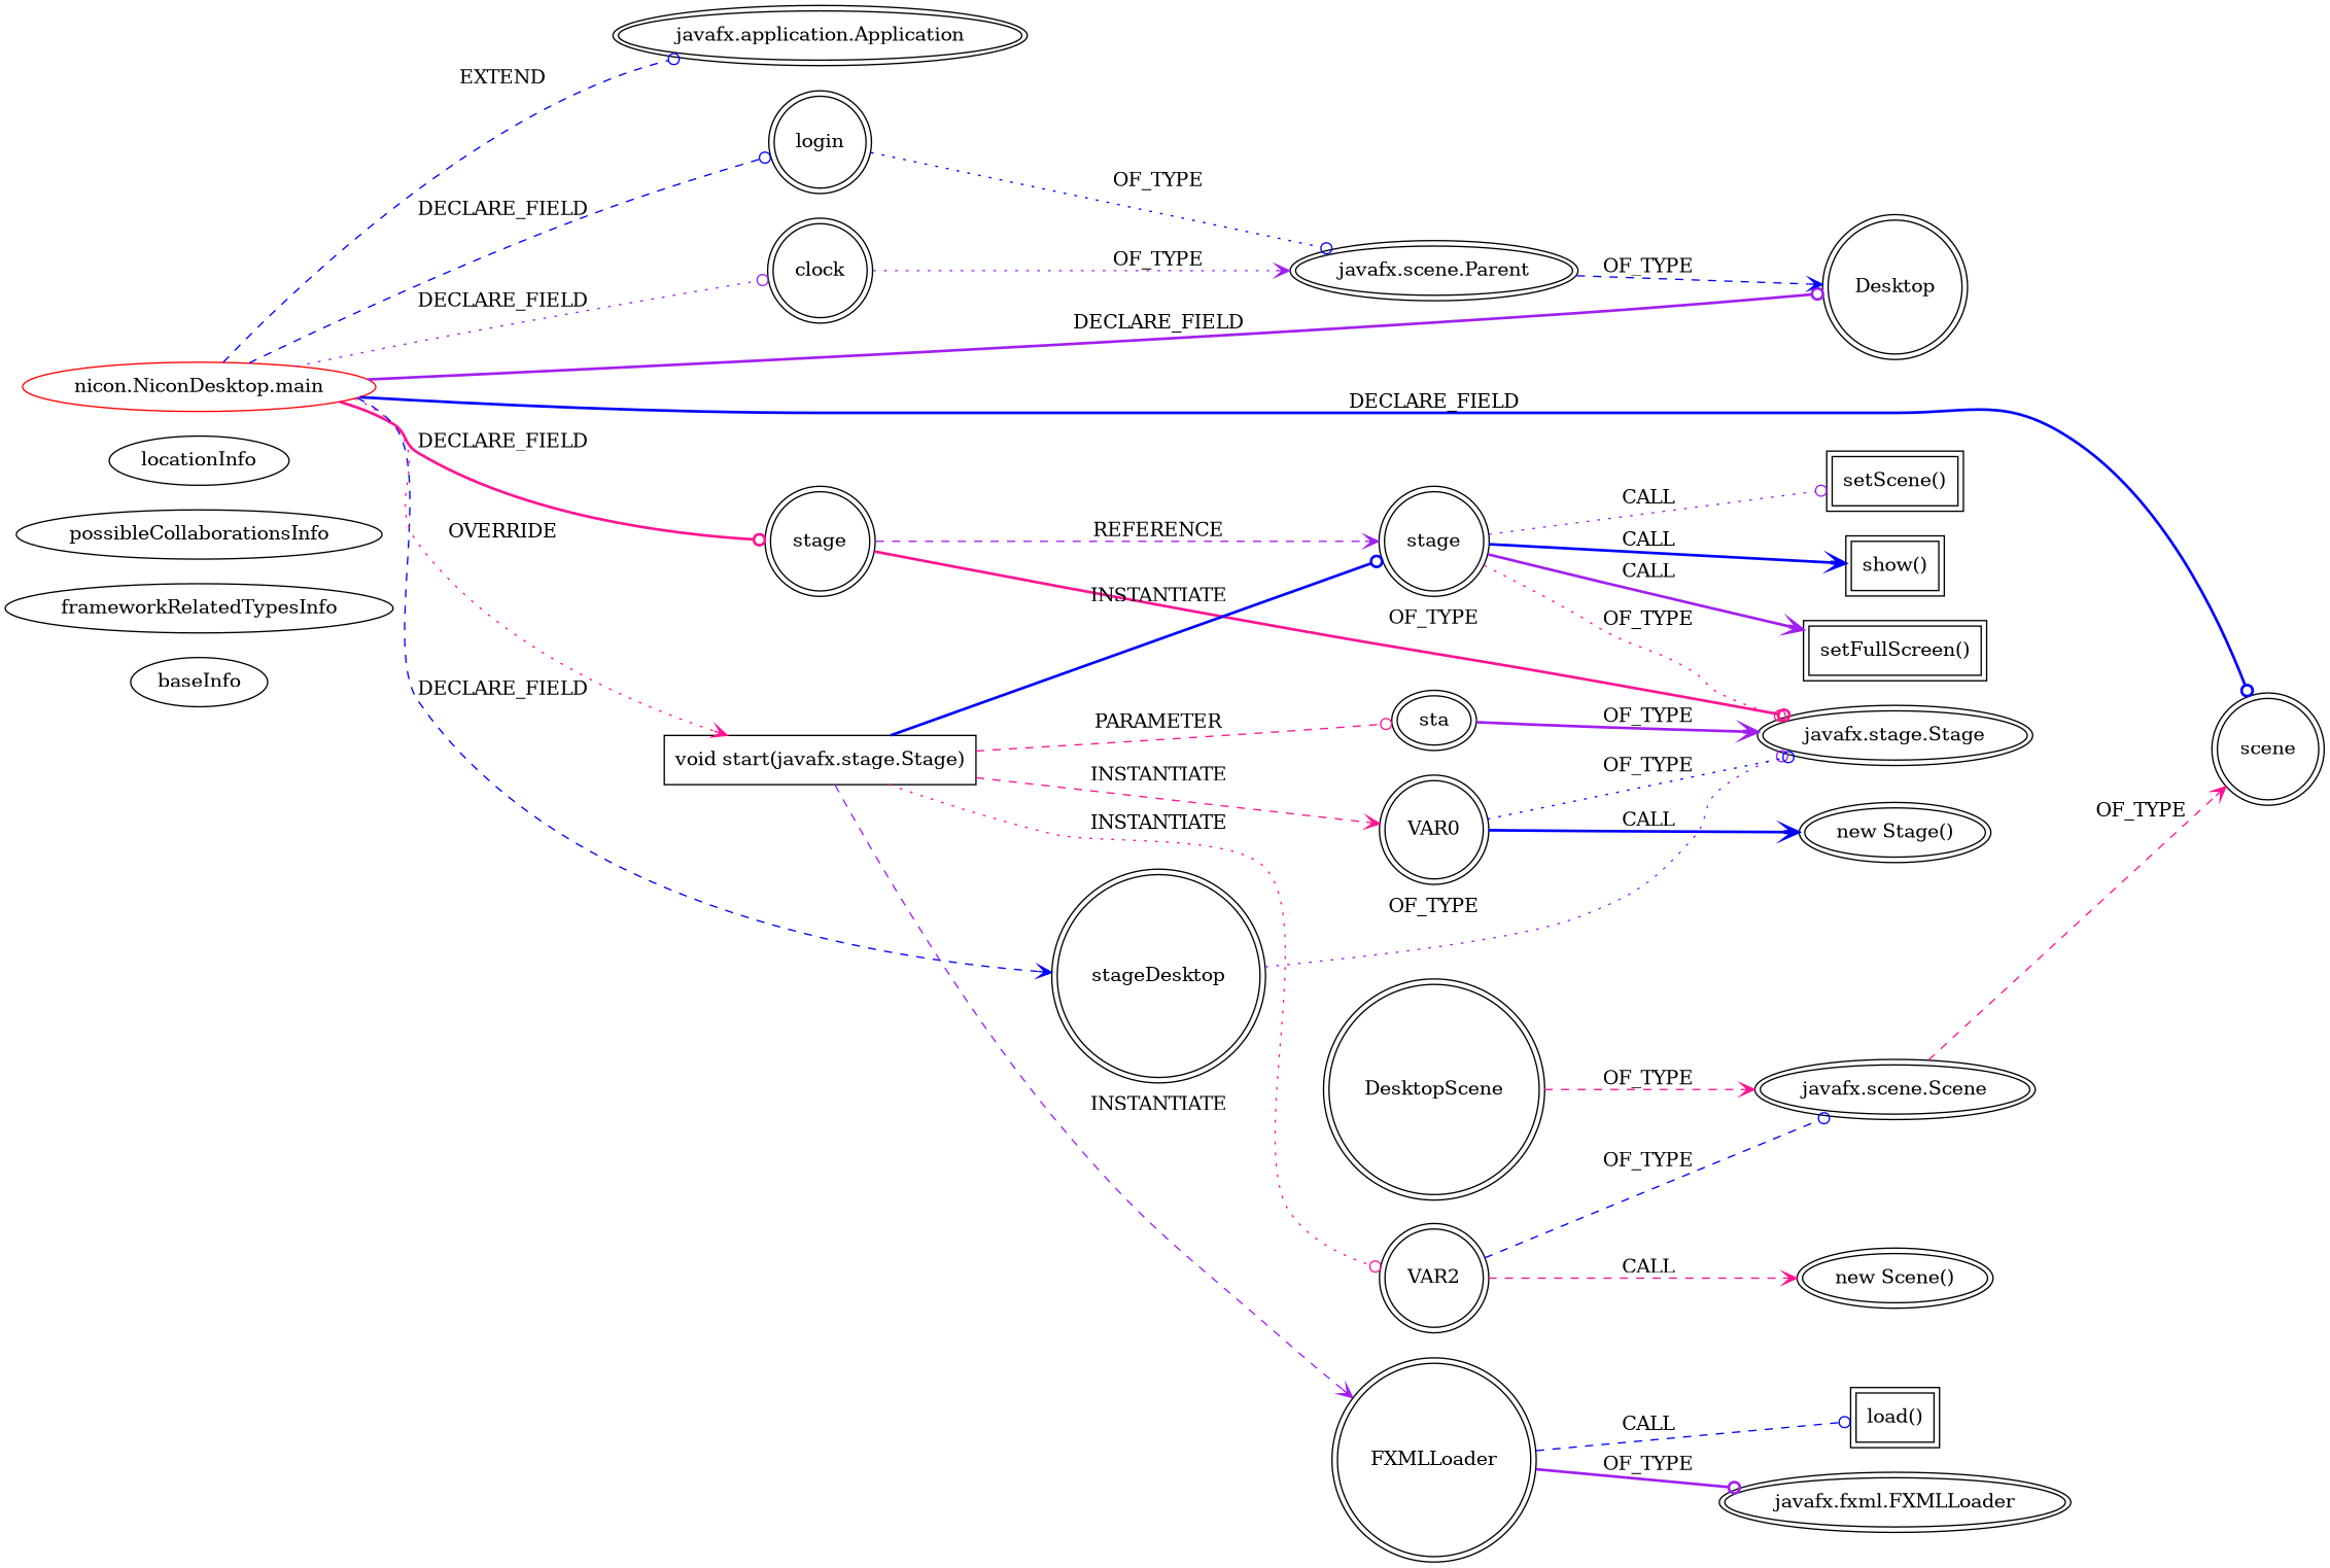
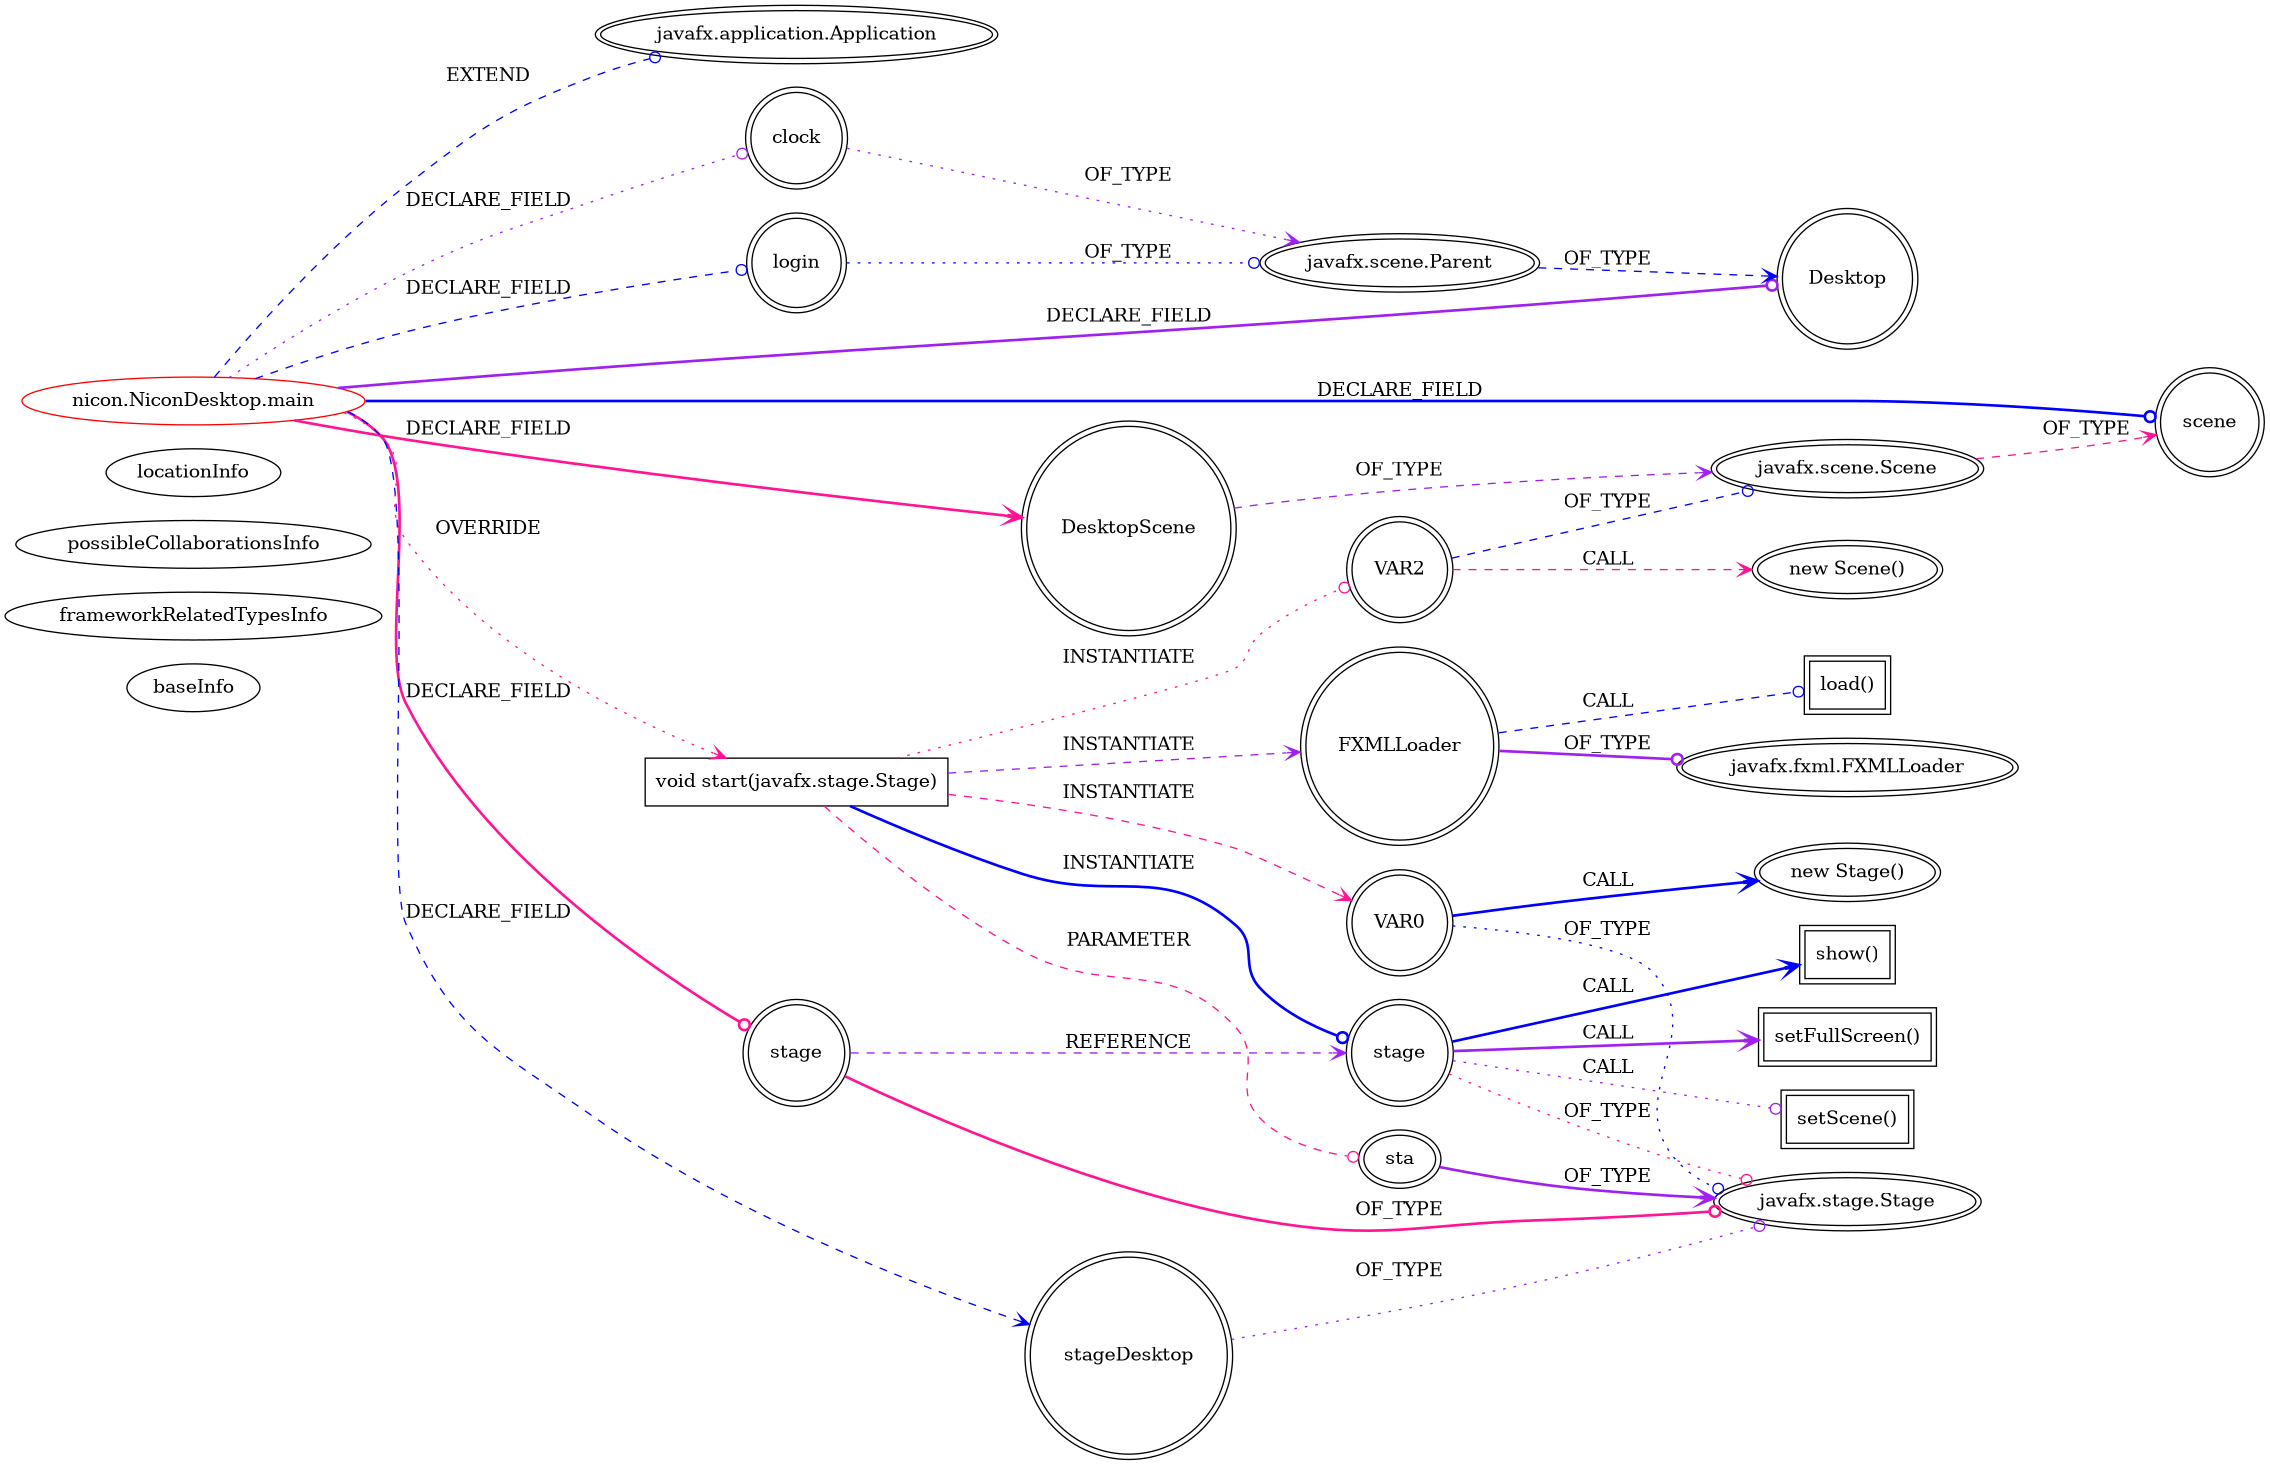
  digraph {
    fontname="DejaVu Serif"
    rankdir=LR
    node [fontname="DejaVu Serif" isFrameworkType=true vertexType=FIELD_DECLARATION peripheries=2]
    edge [arrowhead=odot color=blue fontname="DejaVu Serif" style=dashed]
    baseInfo [category=extension_graph graphId=2528 isAnonymous=false possibleRelation=false isFrameworkType="" vertexType="" peripheries=""]
    frameworkRelatedTypesInfo [0="javafx.application.Application" isFrameworkType="" vertexType="" peripheries=""]
    possibleCollaborationsInfo [isFrameworkType="" vertexType="" peripheries=""]
    locationInfo [contextSignature=main filePath="/dony1990-ProsDesktop/ProsDesktop-master/src/nicon/NiconDesktop/main.java" graphId=2528 projectName="dony1990-ProsDesktop" isFrameworkType="" vertexType="" peripheries=""]
    n5 [color=red isFrameworkType=false label="nicon.NiconDesktop.main" vertexType=ROOT_CLIENT_CLASS_DECLARATION peripheries=""]
    n6 [label="javafx.application.Application" vertexType=FRAMEWORK_CLASS_TYPE]
    n7 [label=Desktop shape=circle]
    n8 [label=DesktopScene shape=circle]
    n9 [label=clock shape=circle]
    n10 [label=login shape=circle]
    n11 [label=scene shape=circle]
    n12 [label=stage shape=circle]
    n13 [label=stageDesktop shape=circle]
    n14 [isFrameworkType=false label="void start(javafx.stage.Stage)" shape=box vertexType=OVERRIDING_METHOD_DECLARATION peripheries=""]
    n15 [label="javafx.scene.Scene" vertexType=FRAMEWORK_CLASS_TYPE]
    n16 [label="javafx.scene.Parent" vertexType=FRAMEWORK_CLASS_TYPE]
    n17 [label="javafx.stage.Stage" vertexType=FRAMEWORK_CLASS_TYPE]
    n18 [label=stage shape=circle vertexType=VARIABLE_EXPRESION]
    n19 [label=sta vertexType=PARAMETER_DECLARATION]
    n20 [label=VAR0 shape=circle vertexType=VARIABLE_EXPRESION]
    n21 [label=FXMLLoader shape=circle vertexType=VARIABLE_EXPRESION]
    n22 [label=VAR2 shape=circle vertexType=VARIABLE_EXPRESION]
    n23 [label="setScene()" shape=box vertexType=INSIDE_CALL]
    n24 [label="show()" shape=box vertexType=INSIDE_CALL]
    n25 [label="setFullScreen()" shape=box vertexType=INSIDE_CALL]
    n26 [label="new Stage()" vertexType=CONSTRUCTOR_CALL]
    n27 [label="javafx.fxml.FXMLLoader" vertexType=FRAMEWORK_CLASS_TYPE]
    n28 [label="load()" shape=box vertexType=INSIDE_CALL]
    n29 [label="new Scene()" vertexType=CONSTRUCTOR_CALL]
    n5 -> n6 [label=EXTEND]
    n5 -> n7 [color=purple label=DECLARE_FIELD style=bold]
+   n5 -> n8 [arrowhead=vee color=deeppink label=DECLARE_FIELD style=bold]
    n5 -> n9 [color=purple label=DECLARE_FIELD style=dotted]
    n5 -> n10 [label=DECLARE_FIELD]
    n5 -> n11 [label=DECLARE_FIELD style=bold]
    n5 -> n12 [color=deeppink label=DECLARE_FIELD style=bold]
    n5 -> n13 [arrowhead=vee label=DECLARE_FIELD]
    n5 -> n14 [arrowhead=vee color=deeppink label=OVERRIDE style=dotted]
-   n8 -> n15 [arrowhead=vee color=deeppink label=OF_TYPE]
+   n8 -> n15 [arrowhead=vee color=purple label=OF_TYPE]
    n9 -> n16 [arrowhead=vee color=purple label=OF_TYPE style=dotted]
    n10 -> n16 [label=OF_TYPE style=dotted]
    n12 -> n17 [color=deeppink label=OF_TYPE style=bold]
    n12 -> n18 [arrowhead=vee color=purple label=REFERENCE]
    n13 -> n17 [color=purple label=OF_TYPE style=dotted]
    n14 -> n18 [label=INSTANTIATE style=bold]
    n14 -> n19 [color=deeppink label=PARAMETER]
    n14 -> n20 [arrowhead=vee color=deeppink label=INSTANTIATE]
    n14 -> n21 [arrowhead=vee color=purple label=INSTANTIATE]
    n14 -> n22 [color=deeppink label=INSTANTIATE style=dotted]
    n15 -> n11 [arrowhead=vee color=deeppink label=OF_TYPE]
    n16 -> n7 [arrowhead=vee label=OF_TYPE]
    n18 -> n17 [color=deeppink label=OF_TYPE style=dotted]
    n18 -> n23 [color=purple label=CALL style=dotted]
    n18 -> n24 [arrowhead=vee label=CALL style=bold]
    n18 -> n25 [arrowhead=vee color=purple label=CALL style=bold]
    n19 -> n17 [arrowhead=vee color=purple label=OF_TYPE style=bold]
    n20 -> n17 [label=OF_TYPE style=dotted]
    n20 -> n26 [arrowhead=vee label=CALL style=bold]
    n21 -> n27 [color=purple label=OF_TYPE style=bold]
    n21 -> n28 [label=CALL]
    n22 -> n15 [label=OF_TYPE]
    n22 -> n29 [arrowhead=vee color=deeppink label=CALL]
  }
